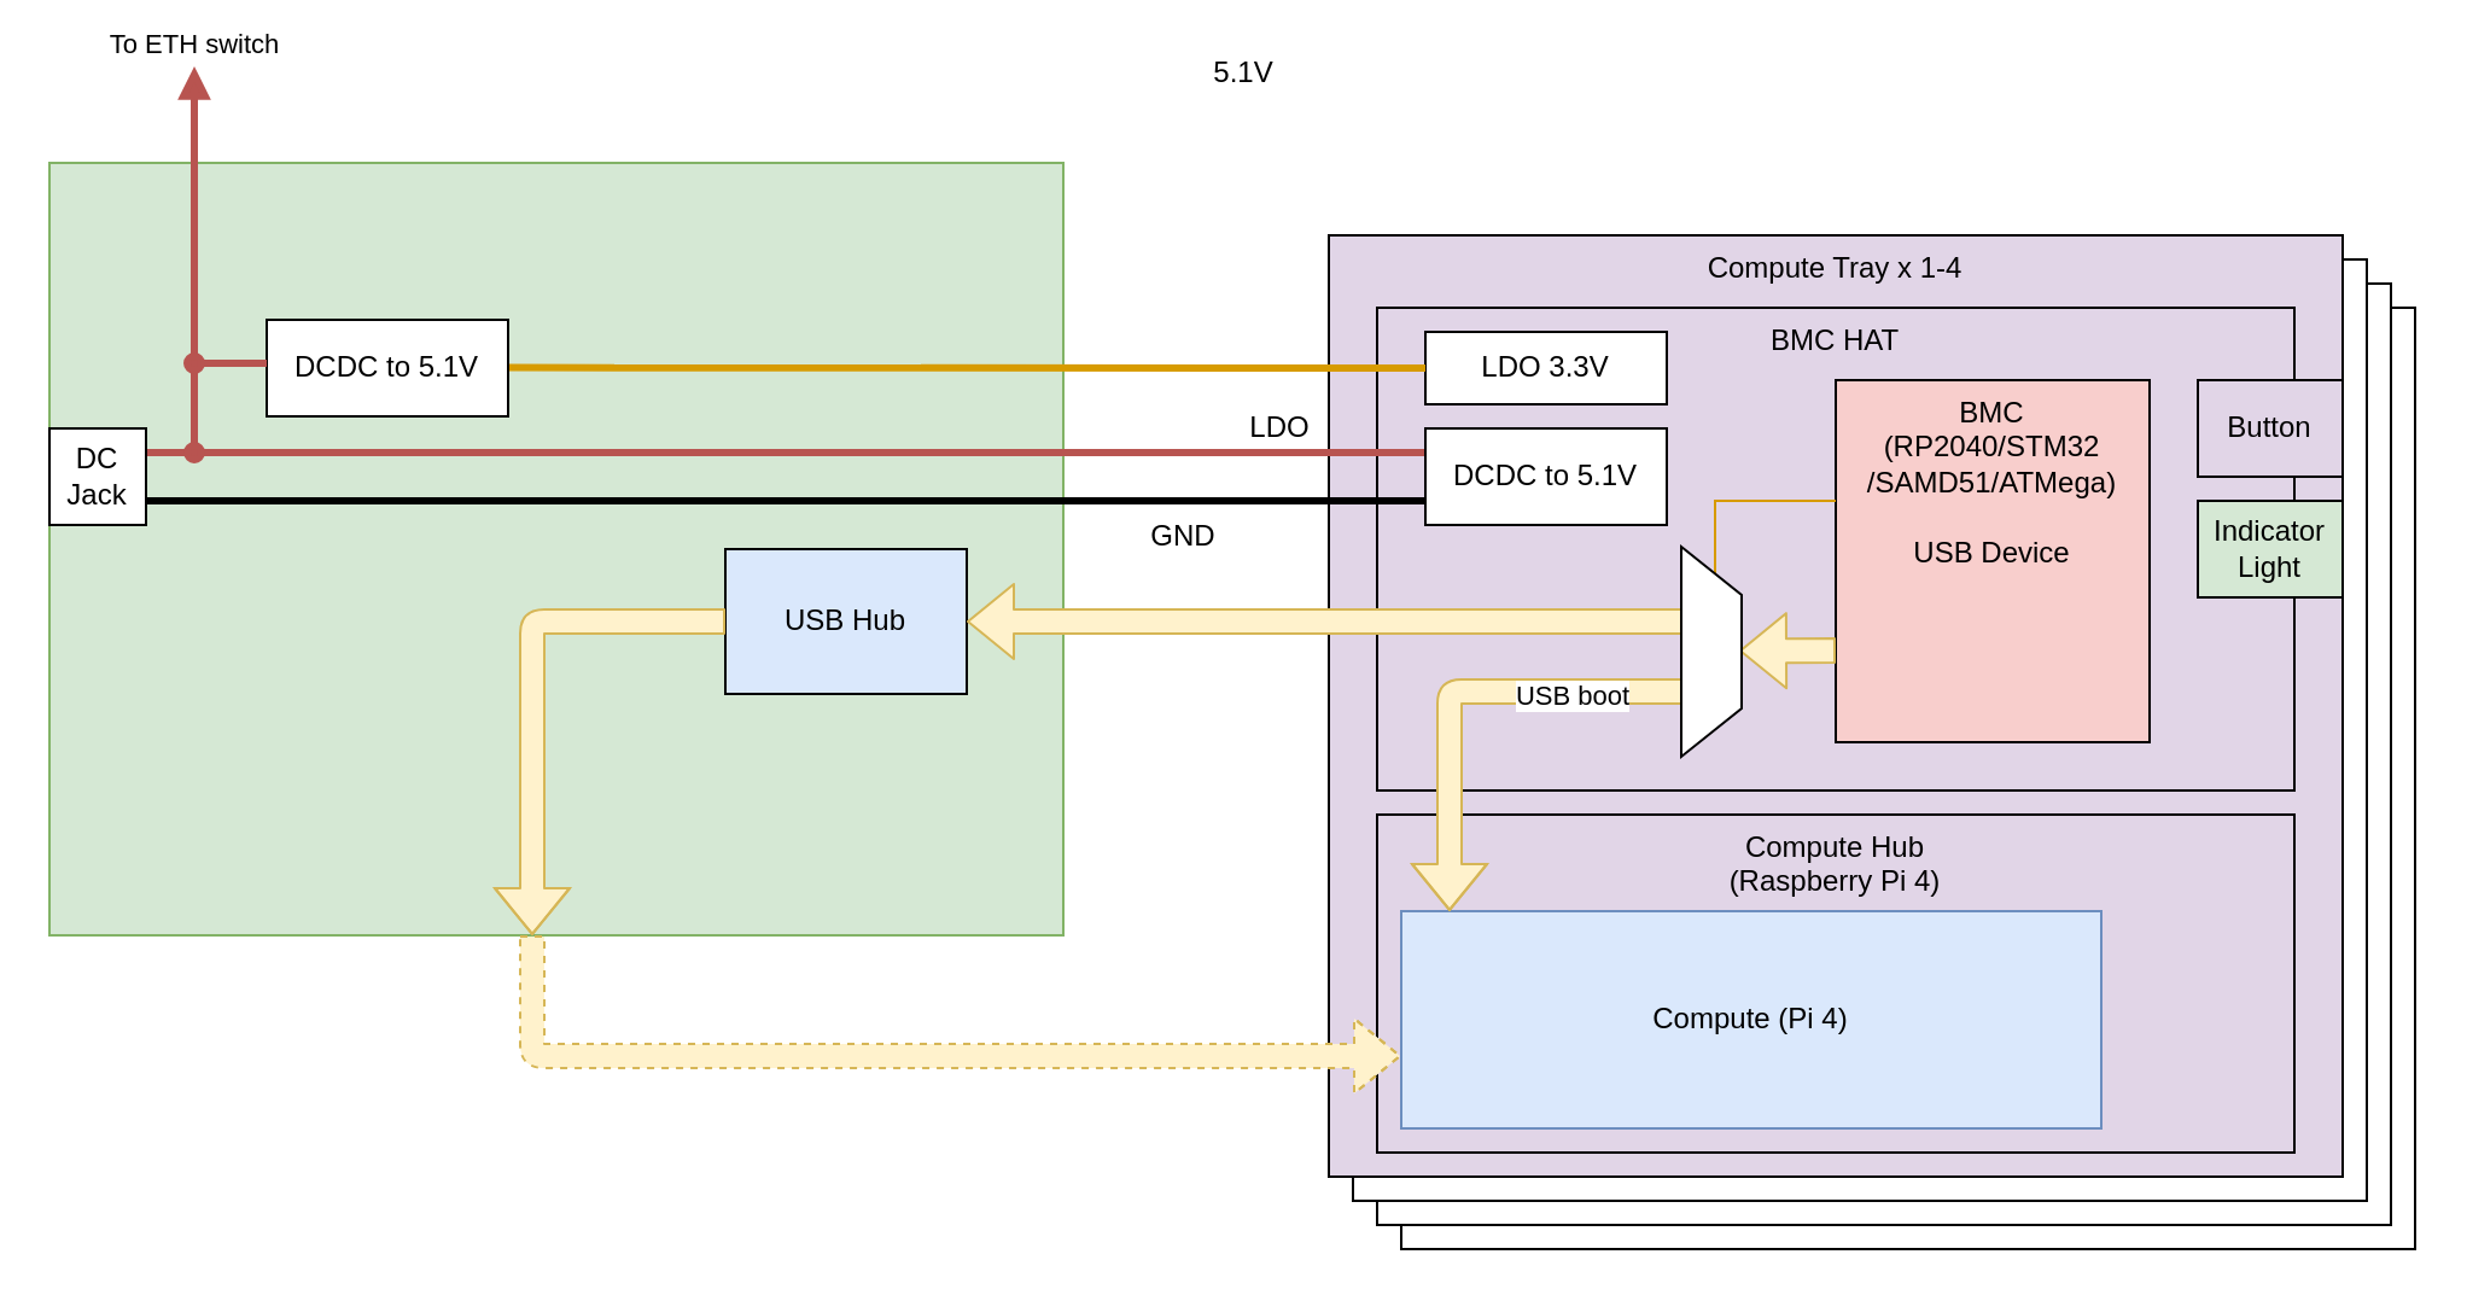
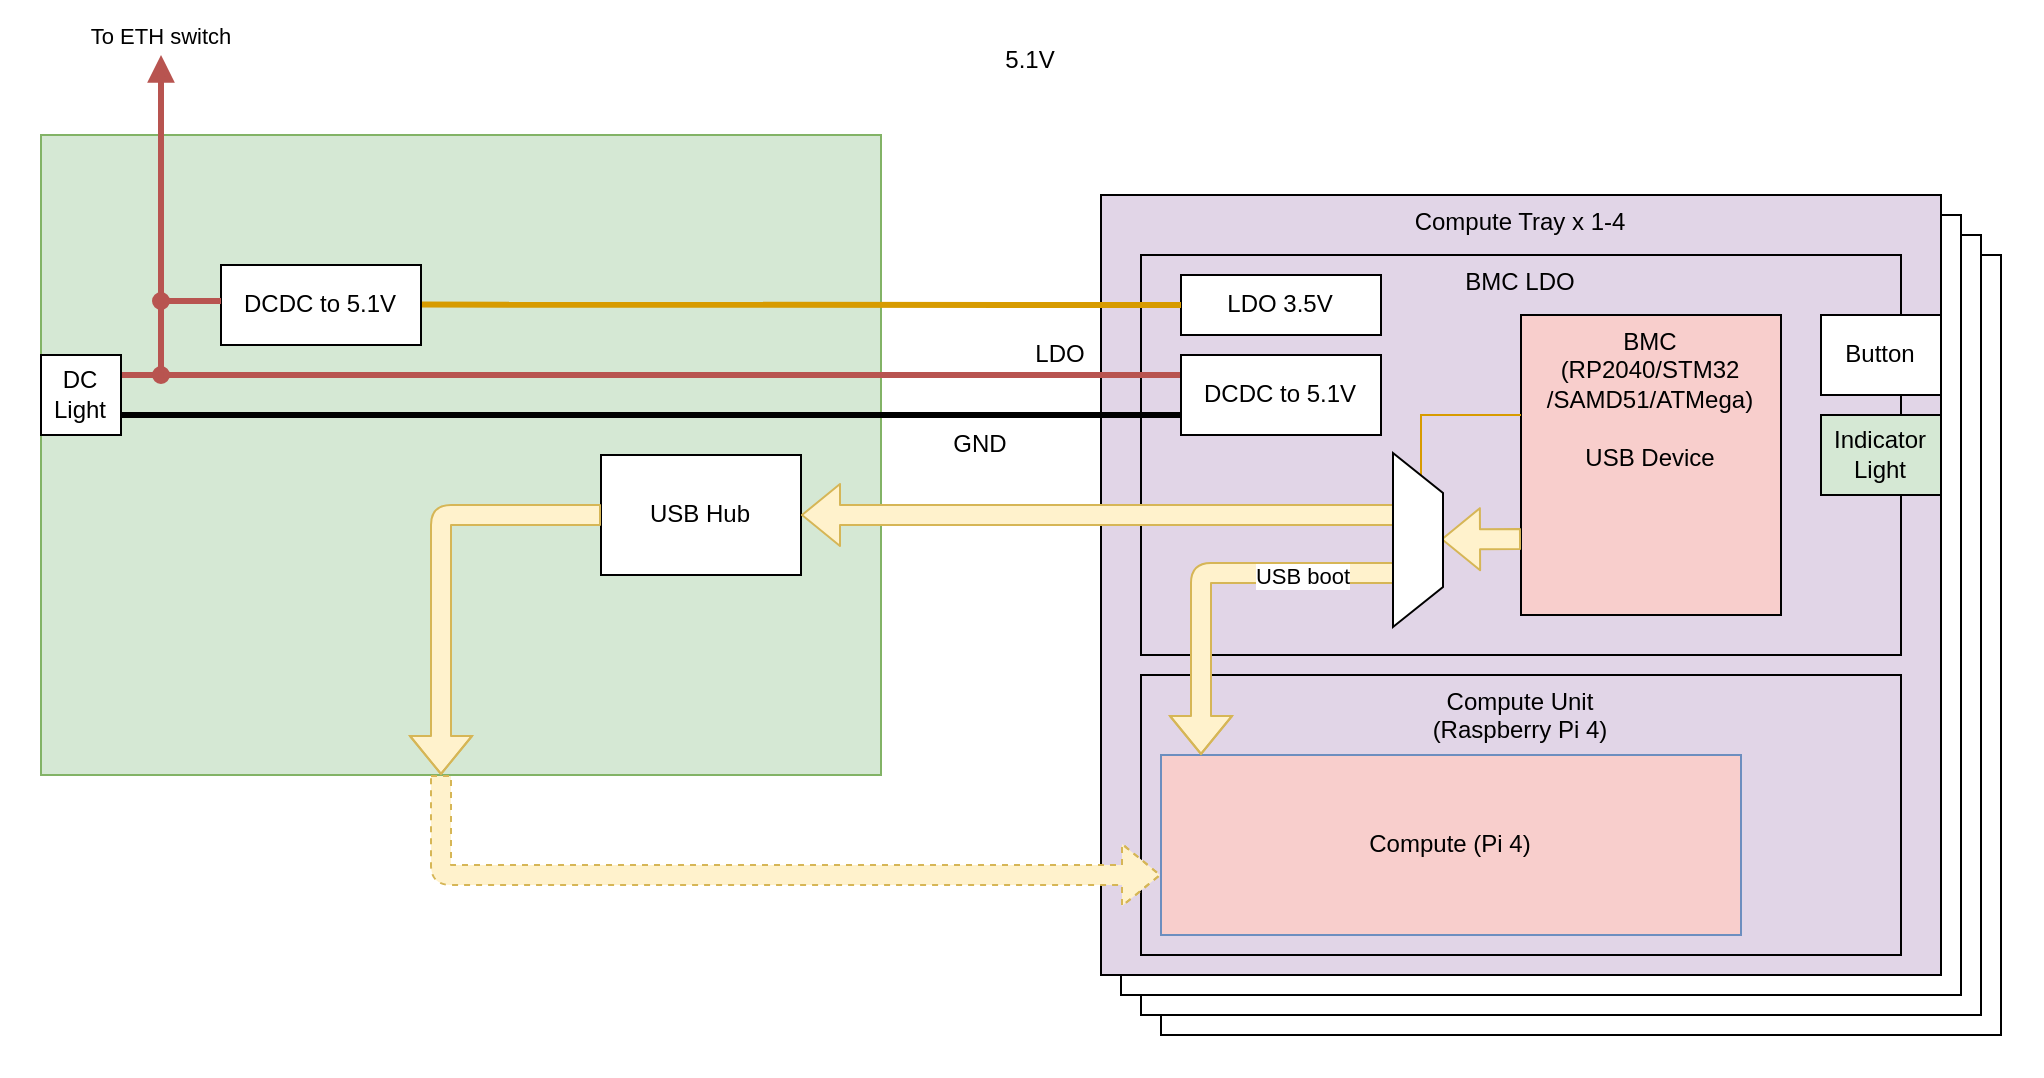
  <mxCell id="0" />
  <mxCell id="1" parent="0" />
  <mxCell id="2" value="" style="rounded=0;whiteSpace=wrap;html=1;fillColor=#d5e8d4;align=center;verticalAlign=middle;strokeColor=#82b366;" parent="1" vertex="1"><mxGeometry x="20" y="67" width="420" height="320" as="geometry" /></mxCell>
  <mxCell id="3" value="" style="rounded=0;whiteSpace=wrap;html=1;align=center;verticalAlign=top;" parent="1" vertex="1"><mxGeometry x="580" y="127" width="420" height="390" as="geometry" /></mxCell>
  <mxCell id="4" value="" style="rounded=0;whiteSpace=wrap;html=1;align=center;verticalAlign=top;" parent="1" vertex="1"><mxGeometry x="570" y="117" width="420" height="390" as="geometry" /></mxCell>
  <mxCell id="5" value="" style="rounded=0;whiteSpace=wrap;html=1;align=center;verticalAlign=top;" parent="1" vertex="1"><mxGeometry x="560" y="107" width="420" height="390" as="geometry" /></mxCell>
  <mxCell id="6" value="Compute Tray x 1-4" style="rounded=0;whiteSpace=wrap;html=1;align=center;verticalAlign=top;fillColor=#e1d5e7;" parent="1" vertex="1"><mxGeometry x="550" y="97" width="420" height="390" as="geometry" /></mxCell>
- <mxCell id="7" value="BMC HAT" style="rounded=0;whiteSpace=wrap;html=1;align=center;verticalAlign=top;fillColor=none;" parent="1" vertex="1"><mxGeometry x="570" y="127" width="380" height="200" as="geometry" /></mxCell>
+ <mxCell id="7" value="BMC LDO" style="rounded=0;whiteSpace=wrap;html=1;align=center;verticalAlign=top;fillColor=none;" parent="1" vertex="1"><mxGeometry x="570" y="127" width="380" height="200" as="geometry" /></mxCell>
  <mxCell id="8" value="" style="endArrow=none;html=1;fillColor=#f8cecc;strokeColor=#b85450;strokeWidth=3;startArrow=none;startFill=0;" parent="1" edge="1"><mxGeometry width="50" height="50" relative="1" as="geometry"><mxPoint x="60" y="187" as="sourcePoint" /><mxPoint x="590" y="187" as="targetPoint" /></mxGeometry></mxCell>
  <mxCell id="9" value="&lt;font style=&quot;font-size: 12px&quot;&gt;LDO&lt;/font&gt;" style="text;html=1;strokeColor=none;fillColor=none;align=center;verticalAlign=middle;whiteSpace=wrap;rounded=0;" parent="1" vertex="1"><mxGeometry x="510" y="167" width="40" height="20" as="geometry" /></mxCell>
  <mxCell id="10" value="&lt;div&gt;BMC&lt;/div&gt;&lt;div&gt;(RP2040/STM32&lt;/div&gt;&lt;div&gt;/SAMD51/ATMega)&lt;/div&gt;&lt;div&gt;&lt;br&gt;&lt;/div&gt;&lt;div&gt;USB Device&lt;/div&gt;" style="rounded=0;whiteSpace=wrap;html=1;align=center;verticalAlign=top;fillColor=#f8cecc;" parent="1" vertex="1"><mxGeometry x="760" y="157" width="130" height="150" as="geometry" /></mxCell>
  <mxCell id="11" value="DCDC to 5.1V" style="rounded=0;whiteSpace=wrap;html=1;align=center;verticalAlign=middle;" parent="1" vertex="1"><mxGeometry x="590" y="177" width="100" height="40" as="geometry" /></mxCell>
- <mxCell id="12" value="LDO 3.3V" style="rounded=0;whiteSpace=wrap;html=1;align=center;verticalAlign=middle;" parent="1" vertex="1"><mxGeometry x="590" y="137" width="100" height="30" as="geometry" /></mxCell>
+ <mxCell id="12" value="LDO 3.5V" style="rounded=0;whiteSpace=wrap;html=1;align=center;verticalAlign=middle;" parent="1" vertex="1"><mxGeometry x="590" y="137" width="100" height="30" as="geometry" /></mxCell>
  <mxCell id="13" value="" style="endArrow=none;html=1;fillColor=#f8cecc;strokeWidth=3;startArrow=none;startFill=0;" parent="1" edge="1"><mxGeometry width="50" height="50" relative="1" as="geometry"><mxPoint x="60" y="207" as="sourcePoint" /><mxPoint x="590" y="207" as="targetPoint" /></mxGeometry></mxCell>
  <mxCell id="14" value="" style="endArrow=none;html=1;strokeColor=#d79b00;strokeWidth=3;startArrow=none;startFill=0;fillColor=#ffe6cc;rounded=0;" parent="1" edge="1"><mxGeometry width="50" height="50" relative="1" as="geometry"><mxPoint x="210" y="151.8" as="sourcePoint" /><mxPoint x="590" y="152" as="targetPoint" /><Array as="points" /></mxGeometry></mxCell>
- <mxCell id="15" value="Compute Hub&lt;br&gt;(Raspberry Pi 4)" style="rounded=0;whiteSpace=wrap;html=1;align=center;verticalAlign=top;fillColor=none;" parent="1" vertex="1"><mxGeometry x="570" y="337" width="380" height="140" as="geometry" /></mxCell>
+ <mxCell id="15" value="Compute Unit&lt;br&gt;(Raspberry Pi 4)" style="rounded=0;whiteSpace=wrap;html=1;align=center;verticalAlign=top;fillColor=none;" parent="1" vertex="1"><mxGeometry x="570" y="337" width="380" height="140" as="geometry" /></mxCell>
  <mxCell id="16" value="&lt;font style=&quot;font-size: 12px&quot;&gt;GND&lt;/font&gt;" style="text;html=1;strokeColor=none;fillColor=none;align=center;verticalAlign=middle;whiteSpace=wrap;rounded=0;" parent="1" vertex="1"><mxGeometry x="470" y="212" width="40" height="20" as="geometry" /></mxCell>
  <mxCell id="17" value="&lt;font style=&quot;font-size: 12px&quot;&gt;5.1V&lt;/font&gt;" style="text;html=1;strokeColor=none;fillColor=none;align=center;verticalAlign=middle;whiteSpace=wrap;rounded=0;" parent="1" vertex="1"><mxGeometry x="495" y="20" width="40" height="20" as="geometry" /></mxCell>
- <mxCell id="18" value="USB Hub" style="rounded=0;whiteSpace=wrap;html=1;strokeColor=#000000;fillColor=#dae8fc;align=center;verticalAlign=middle;" parent="1" vertex="1"><mxGeometry x="300" y="227" width="100" height="60" as="geometry" /></mxCell>
+ <mxCell id="18" value="USB Hub" style="rounded=0;whiteSpace=wrap;html=1;strokeColor=#000000;fillColor=#ffffff;align=center;verticalAlign=middle;" parent="1" vertex="1"><mxGeometry x="300" y="227" width="100" height="60" as="geometry" /></mxCell>
  <mxCell id="19" value="" style="shape=flexArrow;endArrow=classic;html=1;strokeWidth=1;fillColor=#fff2cc;strokeColor=#d6b656;" parent="1" edge="1"><mxGeometry width="50" height="50" relative="1" as="geometry"><mxPoint x="300" y="257" as="sourcePoint" /><mxPoint x="220" y="387" as="targetPoint" /><Array as="points"><mxPoint x="220" y="257" /></Array></mxGeometry></mxCell>
  <mxCell id="20" value="" style="shape=flexArrow;endArrow=classic;html=1;strokeWidth=1;fillColor=#fff2cc;strokeColor=#d6b656;" parent="1" target="18" edge="1"><mxGeometry width="50" height="50" relative="1" as="geometry"><mxPoint x="700" y="257" as="sourcePoint" /><mxPoint x="360" y="267" as="targetPoint" /><Array as="points" /></mxGeometry></mxCell>
  <mxCell id="21" value="" style="shape=flexArrow;endArrow=classic;html=1;strokeWidth=1;fillColor=#fff2cc;strokeColor=#d6b656;dashed=1;" parent="1" edge="1"><mxGeometry width="50" height="50" relative="1" as="geometry"><mxPoint x="220" y="387" as="sourcePoint" /><mxPoint x="580" y="437" as="targetPoint" /><Array as="points"><mxPoint x="220" y="437" /></Array></mxGeometry></mxCell>
  <mxCell id="22" value="DCDC to 5.1V" style="rounded=0;whiteSpace=wrap;html=1;align=center;verticalAlign=middle;" parent="1" vertex="1"><mxGeometry x="110" y="132" width="100" height="40" as="geometry" /></mxCell>
- <mxCell id="23" value="Button" style="rounded=0;whiteSpace=wrap;html=1;strokeColor=#000000;fillColor=#e1d5e7;align=center;verticalAlign=middle;" parent="1" vertex="1"><mxGeometry x="910" y="157" width="60" height="40" as="geometry" /></mxCell>
+ <mxCell id="23" value="Button" style="rounded=0;whiteSpace=wrap;html=1;strokeColor=#000000;fillColor=#ffffff;align=center;verticalAlign=middle;" parent="1" vertex="1"><mxGeometry x="910" y="157" width="60" height="40" as="geometry" /></mxCell>
  <mxCell id="24" value="Indicator Light" style="rounded=0;whiteSpace=wrap;html=1;strokeColor=#000000;fillColor=#d5e8d4;align=center;verticalAlign=middle;" parent="1" vertex="1"><mxGeometry x="910" y="207" width="60" height="40" as="geometry" /></mxCell>
- <mxCell id="25" value="Compute (Pi 4)" style="rounded=0;whiteSpace=wrap;html=1;strokeColor=#6c8ebf;fillColor=#dae8fc;align=center;verticalAlign=middle;" parent="1" vertex="1"><mxGeometry x="580" y="377" width="290" height="90" as="geometry" /></mxCell>
- <mxCell id="26" value="DC&lt;br&gt;Jack" style="rounded=0;whiteSpace=wrap;html=1;strokeColor=#000000;fillColor=#ffffff;align=center;verticalAlign=middle;" parent="1" vertex="1"><mxGeometry x="20" y="177" width="40" height="40" as="geometry" /></mxCell>
+ <mxCell id="25" value="Compute (Pi 4)" style="rounded=0;whiteSpace=wrap;html=1;strokeColor=#6c8ebf;fillColor=#f8cecc;align=center;verticalAlign=middle;" parent="1" vertex="1"><mxGeometry x="580" y="377" width="290" height="90" as="geometry" /></mxCell>
+ <mxCell id="26" value="DC&lt;br&gt;Light" style="rounded=0;whiteSpace=wrap;html=1;strokeColor=#000000;fillColor=#ffffff;align=center;verticalAlign=middle;" parent="1" vertex="1"><mxGeometry x="20" y="177" width="40" height="40" as="geometry" /></mxCell>
  <mxCell id="27" value="" style="endArrow=none;html=1;fillColor=#f8cecc;strokeColor=#b85450;strokeWidth=3;startArrow=oval;startFill=1;rounded=0;" parent="1" edge="1"><mxGeometry width="50" height="50" relative="1" as="geometry"><mxPoint x="80" y="187" as="sourcePoint" /><mxPoint x="110" y="150" as="targetPoint" /><Array as="points"><mxPoint x="80" y="150" /></Array></mxGeometry></mxCell>
  <mxCell id="28" value="" style="endArrow=block;html=1;fillColor=#f8cecc;strokeColor=#b85450;strokeWidth=3;startArrow=oval;startFill=1;rounded=0;endFill=1;" parent="1" edge="1"><mxGeometry width="50" height="50" relative="1" as="geometry"><mxPoint x="80" y="150" as="sourcePoint" /><mxPoint x="80" y="27" as="targetPoint" /><Array as="points" /></mxGeometry></mxCell>
  <mxCell id="29" value="To ETH switch" style="edgeLabel;html=1;align=center;verticalAlign=middle;resizable=0;points=[];" parent="28" vertex="1" connectable="0"><mxGeometry x="0.72" y="1" relative="1" as="geometry"><mxPoint y="-27" as="offset" /></mxGeometry></mxCell>
  <mxCell id="30" value="" style="shape=flexArrow;endArrow=classic;html=1;strokeWidth=1;fillColor=#fff2cc;strokeColor=#d6b656;" edge="1" parent="1"><mxGeometry width="50" height="50" relative="1" as="geometry"><mxPoint x="700" y="286" as="sourcePoint" /><mxPoint x="600" y="377" as="targetPoint" /><Array as="points"><mxPoint x="600" y="286" /></Array></mxGeometry></mxCell>
  <mxCell id="31" value="USB boot" style="edgeLabel;html=1;align=center;verticalAlign=middle;resizable=0;points=[];" vertex="1" connectable="0" parent="30"><mxGeometry x="-0.823" relative="1" as="geometry"><mxPoint x="-33" y="1" as="offset" /></mxGeometry></mxCell>
  <mxCell id="32" value="" style="shape=flexArrow;endArrow=classic;html=1;strokeWidth=1;fillColor=#fff2cc;strokeColor=#d6b656;" edge="1" parent="1"><mxGeometry width="50" height="50" relative="1" as="geometry"><mxPoint x="760" y="269" as="sourcePoint" /><mxPoint x="720" y="269.16" as="targetPoint" /><Array as="points" /></mxGeometry></mxCell>
  <mxCell id="33" value="" style="endArrow=none;html=1;rounded=0;fillColor=#ffe6cc;strokeColor=#d79b00;" edge="1" parent="1"><mxGeometry width="50" height="50" relative="1" as="geometry"><mxPoint x="710" y="247" as="sourcePoint" /><mxPoint x="760" y="207" as="targetPoint" /><Array as="points"><mxPoint x="710" y="207" /></Array></mxGeometry></mxCell>
  <mxCell id="34" value="" style="shape=trapezoid;perimeter=trapezoidPerimeter;whiteSpace=wrap;html=1;fixedSize=1;rotation=90;" vertex="1" parent="1"><mxGeometry x="665" y="257" width="87" height="25" as="geometry" /></mxCell>
